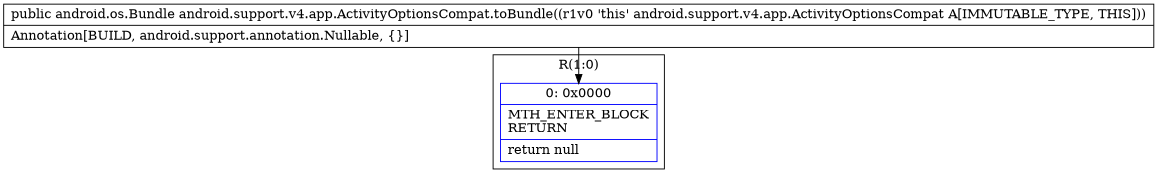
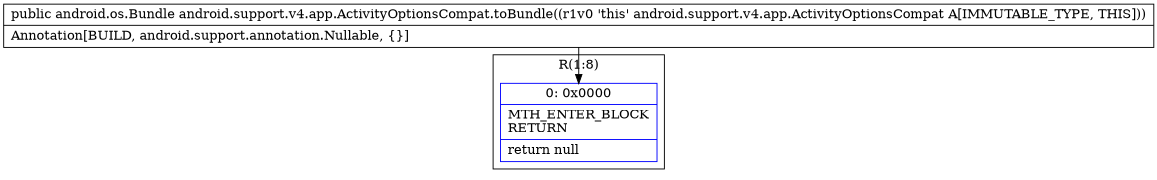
  digraph {
    node [shape=record]
    n1 [color=blue label="{0\:\ 0x0000|MTH_ENTER_BLOCK\lRETURN\l|return null\l}"]
    n2 [label="{public android.os.Bundle android.support.v4.app.ActivityOptionsCompat.toBundle((r1v0 'this' android.support.v4.app.ActivityOptionsCompat A[IMMUTABLE_TYPE, THIS]))  | Annotation[BUILD, android.support.annotation.Nullable, \{\}]\l}"]
    subgraph cluster_1 {
-     label="R(1:0)"
+     label="R(1:8)"
      n1
    }
    n2 -> n1
  }
